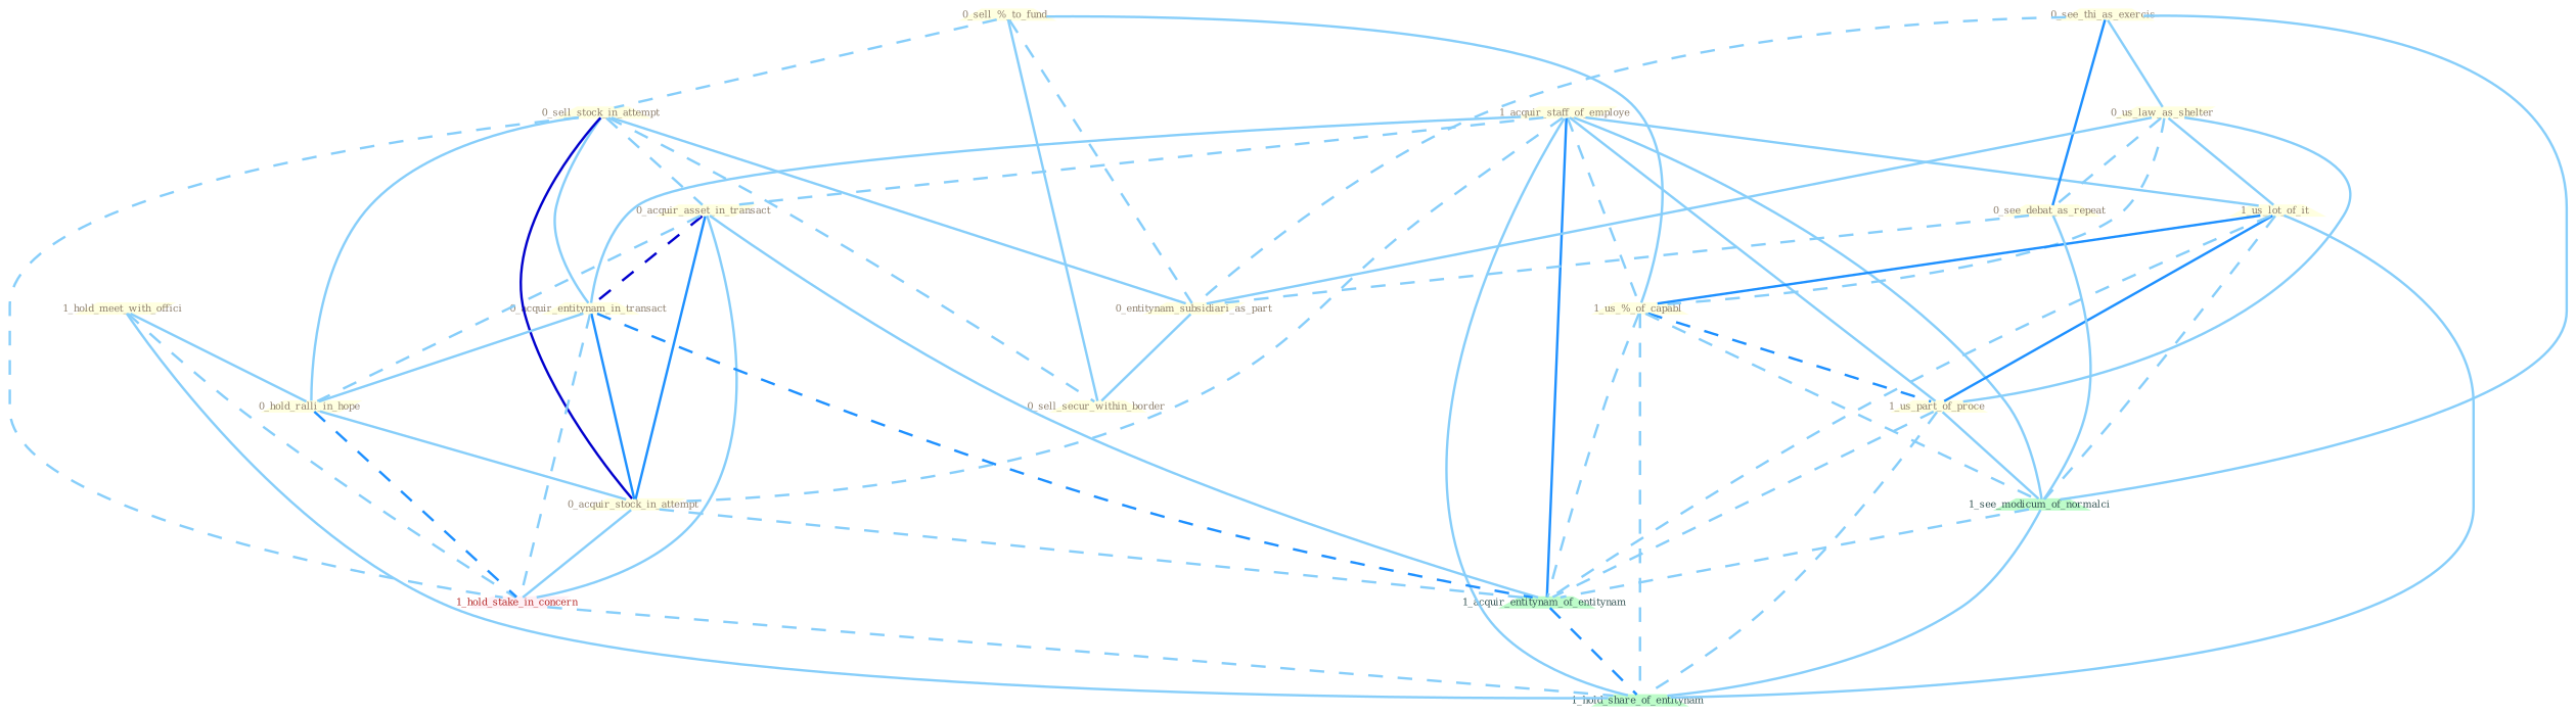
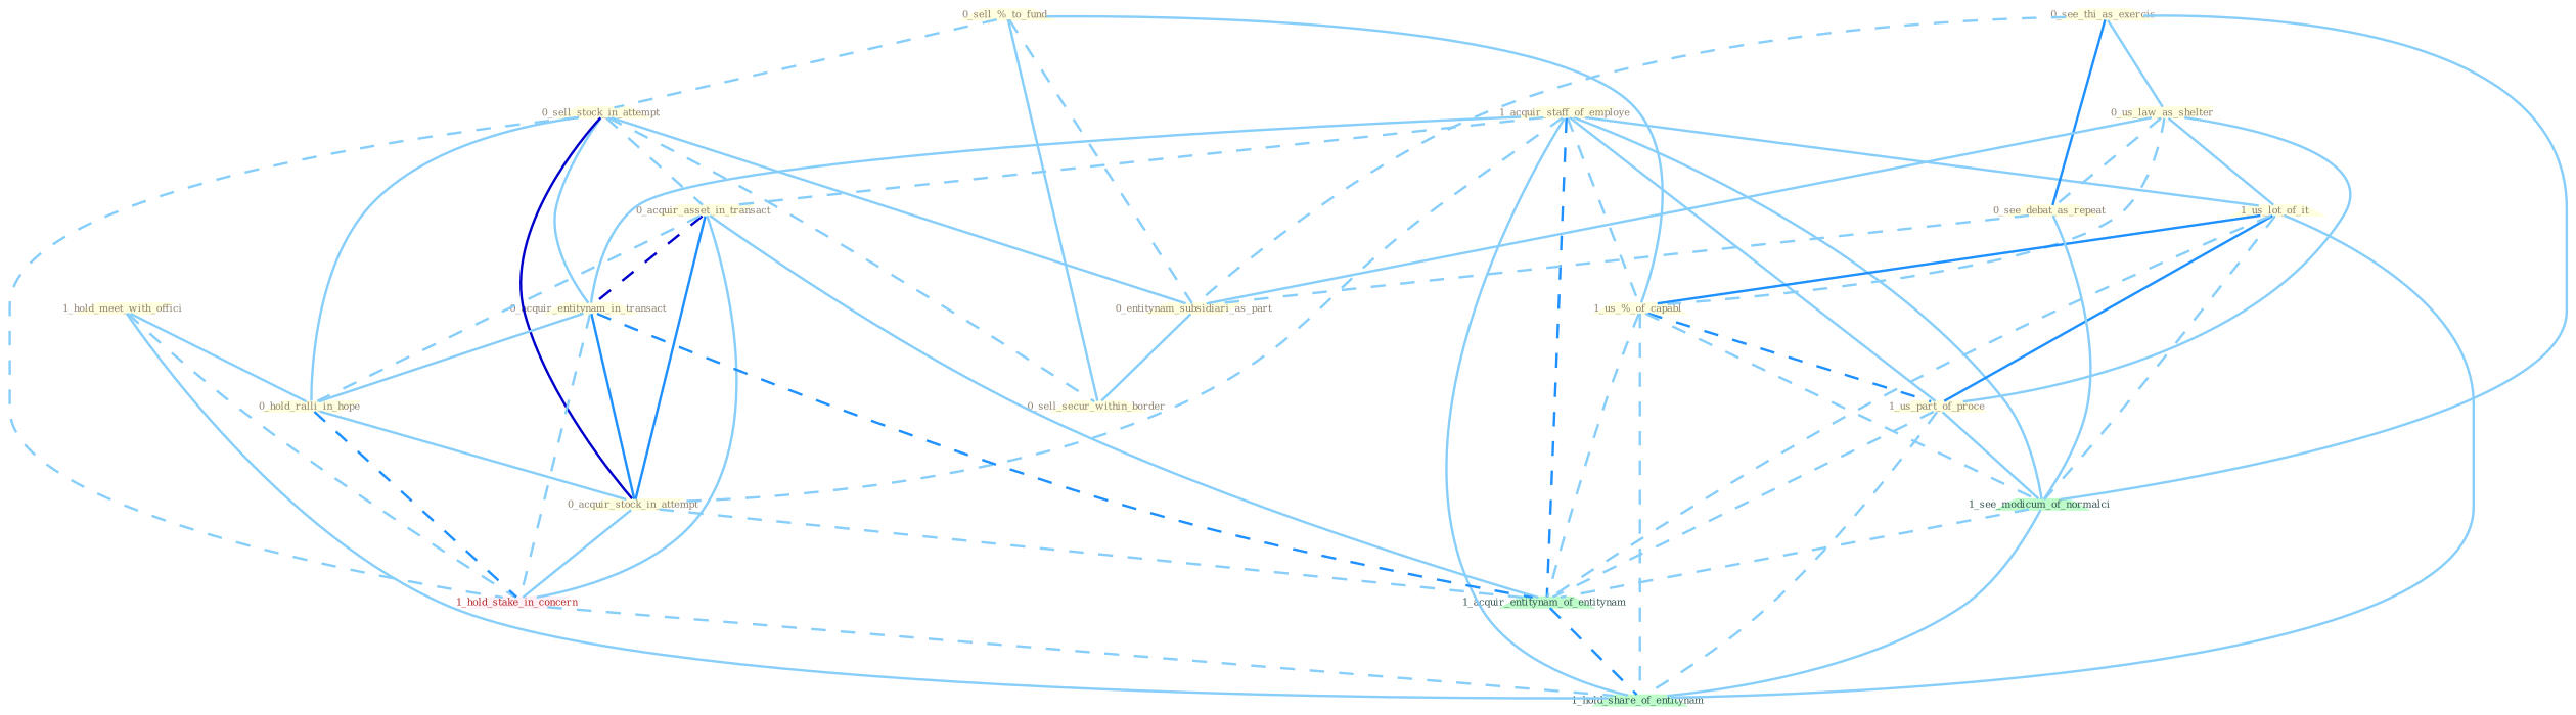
  graph {
    node [color="#ffffe0" fixedsize=true fontcolor="#8b7d6b" fontsize=4 shape=trapezium style=filled]
    edge [color="#87cefa" style=solid w=1]
    "0_sell_%_to_fund " [height=.06 width=.5]
    "1_acquir_staff_of_employe " [height=.06 shape=parallelogram width=.5]
    "0_sell_stock_in_attempt " [height=.06 width=.5]
    "0_acquir_asset_in_transact " [height=.06 shape=parallelogram width=.5]
    "0_see_thi_as_exercis " [height=.06 width=.5]
    "0_us_law_as_shelter " [height=.06 shape=parallelogram width=.5]
    "1_hold_meet_with_offici " [height=.06 shape=parallelogram width=.5]
    "0_acquir_entitynam_in_transact " [height=.06 width=.5]
    "0_hold_ralli_in_hope " [height=.06 shape=parallelogram width=.5]
    "0_acquir_stock_in_attempt " [height=.06 shape=parallelogram width=.5]
    "1_us_lot_of_it " [height=.06 width=.5]
    "0_see_debat_as_repeat " [height=.06 width=.5]
    "1_us_%_of_capabl " [height=.06 width=.5]
    "1_us_part_of_proce " [height=.06 width=.5]
    n15 [height=.06 label="0_entitynam_subsidiari_as_part" shape=parallelogram width=.5]
    "0_sell_secur_within_border " [height=.06 width=.5]
    "1_hold_stake_in_concern " [color="#fff0f5" fontcolor="#b22222" height=.06 shape=parallelogram width=.5]
    "1_see_modicum_of_normalci " [color="#BDFCC9" fontcolor="#2f4f4f" height=.06 width=.5]
    "1_acquir_entitynam_of_entitynam " [color="#BDFCC9" fontcolor="#2f4f4f" height=.06 width=.5]
    "1_hold_share_of_entitynam " [color="#BDFCC9" fontcolor="#2f4f4f" height=.06 width=.5]
    subgraph sub_1 {
      "0_sell_%_to_fund "
      "1_acquir_staff_of_employe "
      "0_sell_stock_in_attempt "
      "0_acquir_asset_in_transact "
      "0_see_thi_as_exercis "
      "0_us_law_as_shelter "
      "1_hold_meet_with_offici "
      "0_acquir_entitynam_in_transact "
      "0_hold_ralli_in_hope "
      "0_acquir_stock_in_attempt "
      "1_us_lot_of_it "
      "0_see_debat_as_repeat "
      "1_us_%_of_capabl "
      "1_us_part_of_proce "
      n15
      "0_sell_secur_within_border "
    }
    subgraph sub_2 {
      "1_hold_stake_in_concern "
    }
    "0_sell_%_to_fund " -- "0_sell_stock_in_attempt " [style=dashed]
    "0_sell_%_to_fund " -- "1_us_%_of_capabl "
    "0_sell_%_to_fund " -- n15 [style=dashed]
    "0_sell_%_to_fund " -- "0_sell_secur_within_border "
    "1_acquir_staff_of_employe " -- "0_acquir_asset_in_transact " [style=dashed]
    "1_acquir_staff_of_employe " -- "0_acquir_entitynam_in_transact "
    "1_acquir_staff_of_employe " -- "0_acquir_stock_in_attempt " [style=dashed]
    "1_acquir_staff_of_employe " -- "1_us_lot_of_it "
    "1_acquir_staff_of_employe " -- "1_us_%_of_capabl " [style=dashed]
    "1_acquir_staff_of_employe " -- "1_us_part_of_proce "
    "1_acquir_staff_of_employe " -- "1_see_modicum_of_normalci "
-   "1_acquir_staff_of_employe " -- "1_acquir_entitynam_of_entitynam " [color="#1e90ff" w=2]
+   "1_acquir_staff_of_employe " -- "1_acquir_entitynam_of_entitynam " [color="#1e90ff" style=dashed w=2]
    "1_acquir_staff_of_employe " -- "1_hold_share_of_entitynam "
    "0_sell_stock_in_attempt " -- "0_acquir_asset_in_transact " [style=dashed]
    "0_sell_stock_in_attempt " -- "0_acquir_entitynam_in_transact "
    "0_sell_stock_in_attempt " -- "0_hold_ralli_in_hope "
    "0_sell_stock_in_attempt " -- "0_acquir_stock_in_attempt " [color="#0000cd" w=3]
    "0_sell_stock_in_attempt " -- n15
    "0_sell_stock_in_attempt " -- "0_sell_secur_within_border " [style=dashed]
    "0_sell_stock_in_attempt " -- "1_hold_stake_in_concern " [style=dashed]
    "0_acquir_asset_in_transact " -- "0_acquir_entitynam_in_transact " [color="#0000cd" style=dashed w=3]
    "0_acquir_asset_in_transact " -- "0_hold_ralli_in_hope " [style=dashed]
    "0_acquir_asset_in_transact " -- "0_acquir_stock_in_attempt " [color="#1e90ff" w=2]
    "0_acquir_asset_in_transact " -- "1_hold_stake_in_concern "
    "0_acquir_asset_in_transact " -- "1_acquir_entitynam_of_entitynam "
    "0_see_thi_as_exercis " -- "0_us_law_as_shelter "
    "0_see_thi_as_exercis " -- "0_see_debat_as_repeat " [color="#1e90ff" w=2]
    "0_see_thi_as_exercis " -- n15 [style=dashed]
    "0_see_thi_as_exercis " -- "1_see_modicum_of_normalci "
    "0_us_law_as_shelter " -- "1_us_lot_of_it "
    "0_us_law_as_shelter " -- "0_see_debat_as_repeat " [style=dashed]
    "0_us_law_as_shelter " -- "1_us_%_of_capabl " [style=dashed]
    "0_us_law_as_shelter " -- "1_us_part_of_proce "
    "0_us_law_as_shelter " -- n15
    "1_hold_meet_with_offici " -- "0_hold_ralli_in_hope "
    "1_hold_meet_with_offici " -- "1_hold_stake_in_concern " [style=dashed]
    "1_hold_meet_with_offici " -- "1_hold_share_of_entitynam "
    "0_acquir_entitynam_in_transact " -- "0_hold_ralli_in_hope "
    "0_acquir_entitynam_in_transact " -- "0_acquir_stock_in_attempt " [color="#1e90ff" w=2]
    "0_acquir_entitynam_in_transact " -- "1_hold_stake_in_concern " [style=dashed]
    "0_acquir_entitynam_in_transact " -- "1_acquir_entitynam_of_entitynam " [color="#1e90ff" style=dashed w=2]
    "0_hold_ralli_in_hope " -- "0_acquir_stock_in_attempt "
    "0_hold_ralli_in_hope " -- "1_hold_stake_in_concern " [color="#1e90ff" style=dashed w=2]
    "0_acquir_stock_in_attempt " -- "1_hold_stake_in_concern "
    "0_acquir_stock_in_attempt " -- "1_acquir_entitynam_of_entitynam " [style=dashed]
    "1_us_lot_of_it " -- "1_us_%_of_capabl " [color="#1e90ff" w=2]
    "1_us_lot_of_it " -- "1_us_part_of_proce " [color="#1e90ff" w=2]
    "1_us_lot_of_it " -- "1_see_modicum_of_normalci " [style=dashed]
    "1_us_lot_of_it " -- "1_acquir_entitynam_of_entitynam " [style=dashed]
    "1_us_lot_of_it " -- "1_hold_share_of_entitynam "
    "0_see_debat_as_repeat " -- n15 [style=dashed]
    "0_see_debat_as_repeat " -- "1_see_modicum_of_normalci "
    "1_us_%_of_capabl " -- "1_us_part_of_proce " [color="#1e90ff" style=dashed w=2]
    "1_us_%_of_capabl " -- "1_see_modicum_of_normalci " [style=dashed]
    "1_us_%_of_capabl " -- "1_acquir_entitynam_of_entitynam " [style=dashed]
    "1_us_%_of_capabl " -- "1_hold_share_of_entitynam " [style=dashed]
    "1_us_part_of_proce " -- "1_see_modicum_of_normalci "
    "1_us_part_of_proce " -- "1_acquir_entitynam_of_entitynam " [style=dashed]
    "1_us_part_of_proce " -- "1_hold_share_of_entitynam " [style=dashed]
    n15 -- "0_sell_secur_within_border "
    "1_hold_stake_in_concern " -- "1_hold_share_of_entitynam " [style=dashed]
    "1_see_modicum_of_normalci " -- "1_acquir_entitynam_of_entitynam " [style=dashed]
    "1_see_modicum_of_normalci " -- "1_hold_share_of_entitynam "
    "1_acquir_entitynam_of_entitynam " -- "1_hold_share_of_entitynam " [color="#1e90ff" style=dashed w=2]
  }
